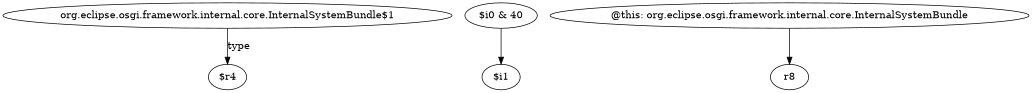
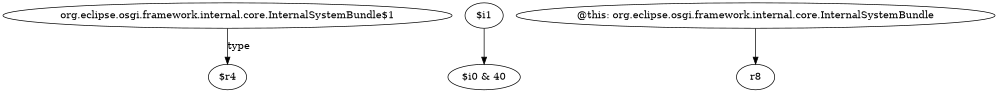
  digraph {
    n1 [label="org.eclipse.osgi.framework.internal.core.InternalSystemBundle$1"]
    n2 [label="$r4"]
    n3 [label="$i0 & 40"]
    n4 [label="$i1"]
    n5 [label="@this: org.eclipse.osgi.framework.internal.core.InternalSystemBundle"]
    n6 [label=r8]
    n1 -> n2 [label=type]
-   n3 -> n4
+   n4 -> n3
    n5 -> n6
  }
